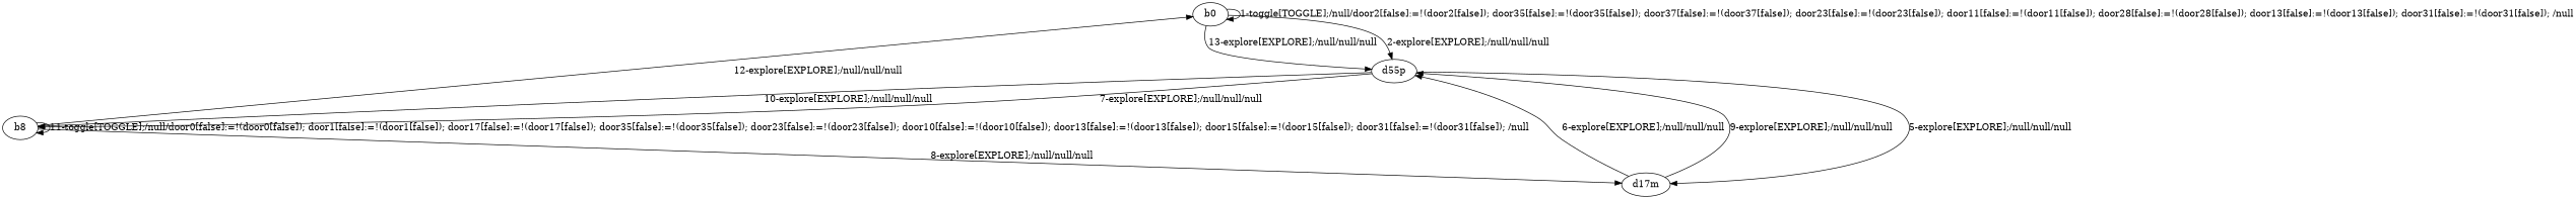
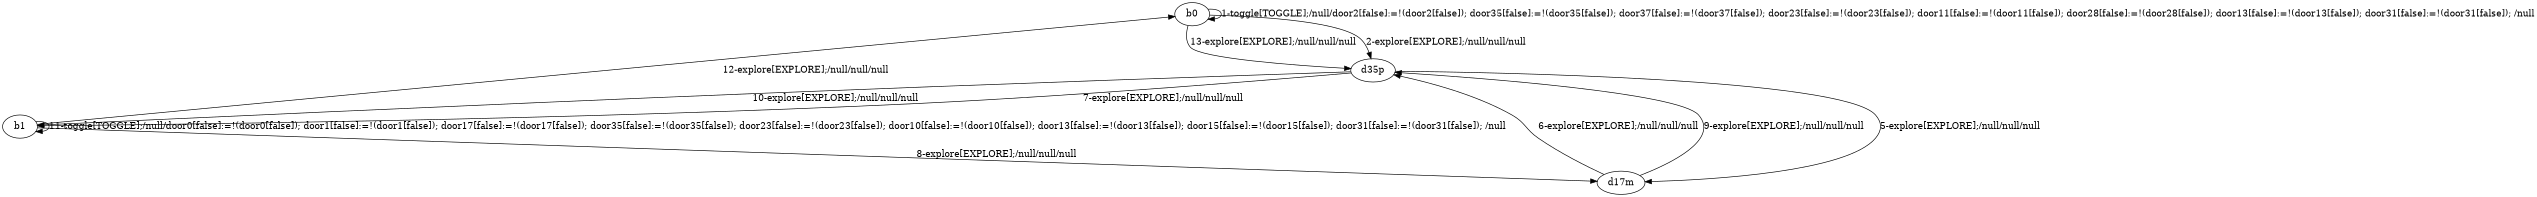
  digraph {
    b0
-   d35p [label=d55p]
+   d35p
    n3 [label=d17m]
-   b1 [label=b8]
+   b1
    b0 -> b0 [label="1-toggle[TOGGLE];/null/door2[false]:=!(door2[false]); door35[false]:=!(door35[false]); door37[false]:=!(door37[false]); door23[false]:=!(door23[false]); door11[false]:=!(door11[false]); door28[false]:=!(door28[false]); door13[false]:=!(door13[false]); door31[false]:=!(door31[false]); /null"]
    b0 -> d35p [label="2-explore[EXPLORE];/null/null/null"]
    b0 -> d35p [label="13-explore[EXPLORE];/null/null/null"]
    d35p -> n3 [label="5-explore[EXPLORE];/null/null/null"]
    d35p -> b1 [label="7-explore[EXPLORE];/null/null/null"]
    d35p -> b1 [label="10-explore[EXPLORE];/null/null/null"]
    n3 -> d35p [label="6-explore[EXPLORE];/null/null/null"]
    n3 -> d35p [label="9-explore[EXPLORE];/null/null/null"]
    b1 -> b0 [label="12-explore[EXPLORE];/null/null/null"]
    b1 -> n3 [label="8-explore[EXPLORE];/null/null/null"]
    b1 -> b1 [label="11-toggle[TOGGLE];/null/door0[false]:=!(door0[false]); door1[false]:=!(door1[false]); door17[false]:=!(door17[false]); door35[false]:=!(door35[false]); door23[false]:=!(door23[false]); door10[false]:=!(door10[false]); door13[false]:=!(door13[false]); door15[false]:=!(door15[false]); door31[false]:=!(door31[false]); /null"]
  }
